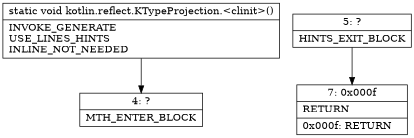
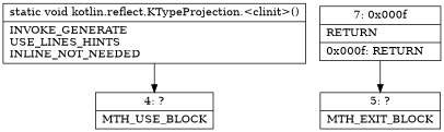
  digraph {
    node [shape=record]
-   n1 [label="{4\:\ ?|MTH_ENTER_BLOCK\l}"]
+   n1 [label="{4\:\ ?|MTH_USE_BLOCK\l}"]
    n2 [label="{7\:\ 0x000f|RETURN\l|0x000f: RETURN   \l}"]
-   n3 [label="{5\:\ ?|HINTS_EXIT_BLOCK\l}"]
+   n3 [label="{5\:\ ?|MTH_EXIT_BLOCK\l}"]
    n4 [label="{static void kotlin.reflect.KTypeProjection.\<clinit\>()  | INVOKE_GENERATE\lUSE_LINES_HINTS\lINLINE_NOT_NEEDED\l}"]
-   n3 -> n2
+   n2 -> n3
    n4 -> n1
  }
